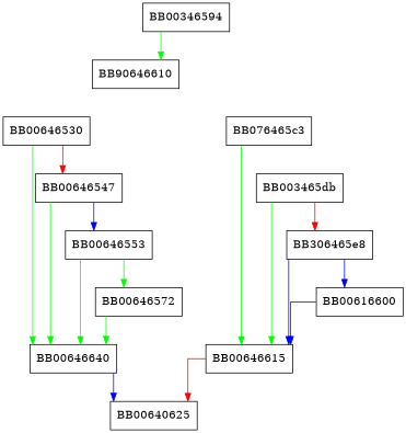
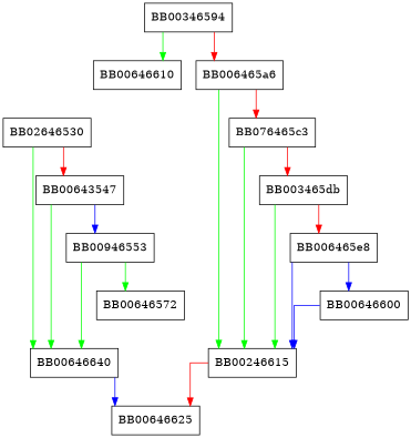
  digraph {
    splines=ortho
    node [shape=box]
    edge [color=green]
-   BB00646530
+   BB00646530 [label=BB02646530]
    BB00646640
-   BB00646547
-   BB00646625 [label=BB00640625]
-   BB00646553
+   BB00646547 [label=BB00643547]
+   BB00646625
+   BB00646553 [label=BB00946553]
    BB00646572
    n7 [label=BB00346594]
-   BB00646610 [label=BB90646610]
-   BB00646615
+   BB00646610
+   BB006465a6
+   BB00646615 [label=BB00246615]
    n11 [label=BB076465c3]
    n12 [label=BB003465db]
-   BB006465e8 [label=BB306465e8]
-   BB00646600 [label=BB00616600]
+   BB006465e8
+   BB00646600
    BB00646530 -> BB00646640
    BB00646530 -> BB00646547 [color=red]
    BB00646640 -> BB00646625 [color=blue]
    BB00646547 -> BB00646640
    BB00646547 -> BB00646553 [color=blue]
    BB00646553 -> BB00646640
    BB00646553 -> BB00646572
-   BB00646572 -> BB00646640
    n7 -> BB00646610
+   n7 -> BB006465a6 [color=red]
+   BB006465a6 -> BB00646615
+   BB006465a6 -> n11 [color=red]
    BB00646615 -> BB00646625 [color=red]
    n11 -> BB00646615
+   n11 -> n12 [color=red]
    n12 -> BB00646615
    n12 -> BB006465e8 [color=red]
    BB006465e8 -> BB00646615 [color=blue]
    BB006465e8 -> BB00646600 [color=blue]
    BB00646600 -> BB00646615 [color=blue]
  }
